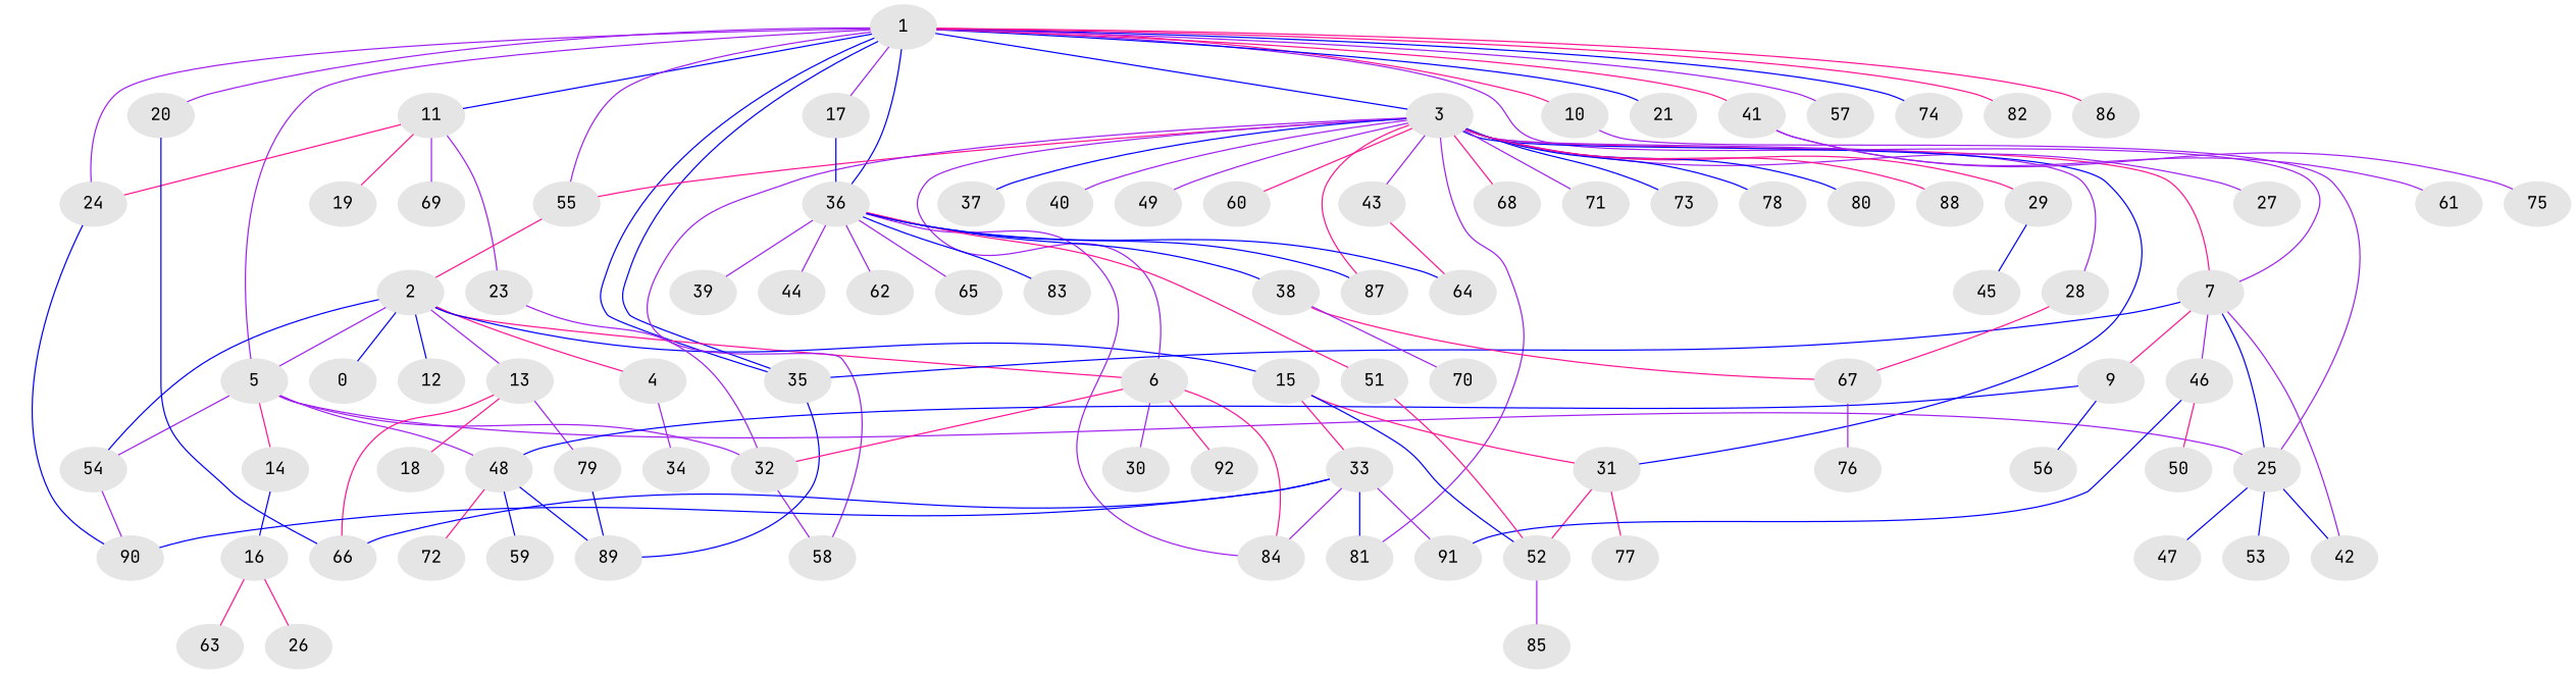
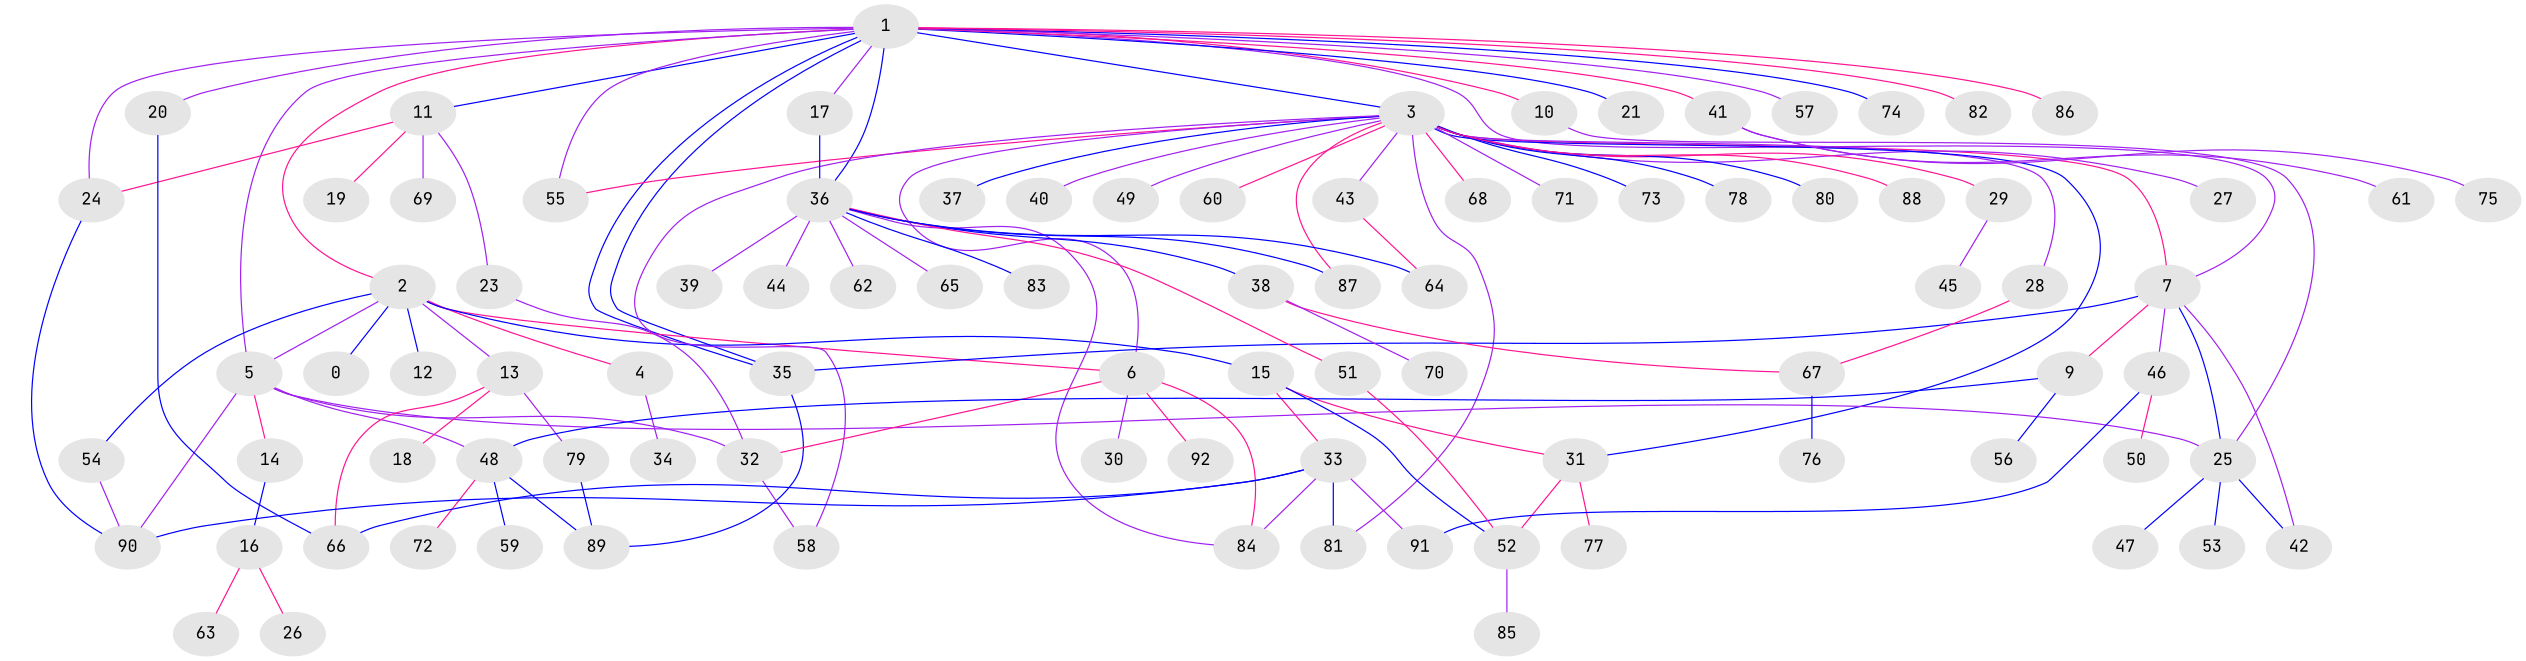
  graph {
    fontname="JetBrains Mono"
    node [color=gray90 fontname="JetBrains Mono" style=filled]
    edge [color=purple fontname="JetBrains Mono"]
    1
    2
    3
    5
    7
    10
    11
    17
    20
    21
    24
    35
    36
    41
    55
    57
    74
    82
    86
    4
    6
    n22 [label=0]
    12
    13
    15
    54
    27
    28
    29
    31
    37
    40
    43
    49
    58
    60
    68
    71
    73
    78
    80
    81
    87
    88
    14
    25
    32
    48
    90
    9
    42
    46
    19
    23
    69
    66
    89
    84
    38
    39
    44
    51
    62
    64
    65
    83
    61
    75
    34
    n70 [label=92]
    30
    18
    79
    33
    52
    67
    45
    77
    16
    47
    53
    59
    72
    56
    91
    50
    26
    63
    85
    76
    70
-   55 -- 2 [color=deeppink]
+   1 -- 2 [color=deeppink]
    1 -- 3 [color=blue]
    1 -- 5
    1 -- 7
    1 -- 10 [color=deeppink]
    1 -- 11 [color=blue]
    1 -- 17
    1 -- 20
    1 -- 21 [color=blue]
    1 -- 24
    1 -- 35 [color=blue]
    1 -- 35 [color=blue]
    1 -- 36 [color=blue]
    1 -- 41 [color=deeppink]
    1 -- 55
    1 -- 57
    1 -- 74 [color=blue]
    1 -- 82 [color=deeppink]
    1 -- 86 [color=deeppink]
    2 -- 5
    2 -- 4 [color=deeppink]
    2 -- 6 [color=deeppink]
    2 -- n22 [color=blue]
    2 -- 12 [color=blue]
    2 -- 13
    2 -- 15 [color=blue]
    2 -- 54 [color=blue]
    3 -- 7 [color=deeppink]
    3 -- 55 [color=deeppink]
    3 -- 6
    3 -- 27
    3 -- 28
    3 -- 29 [color=deeppink]
    3 -- 31 [color=blue]
    3 -- 37 [color=blue]
    3 -- 40
    3 -- 43
    3 -- 49
    3 -- 58
    3 -- 60 [color=deeppink]
    3 -- 68 [color=deeppink]
    3 -- 71
    3 -- 73 [color=blue]
    3 -- 78 [color=blue]
    3 -- 80 [color=blue]
    3 -- 81
    3 -- 87 [color=deeppink]
    3 -- 88 [color=deeppink]
    5 -- 14 [color=deeppink]
    5 -- 25
    5 -- 32
    5 -- 48
-   5 -- 54
+   5 -- 90
    7 -- 35 [color=blue]
    7 -- 25 [color=blue]
    7 -- 9 [color=deeppink]
    7 -- 42
    7 -- 46
    10 -- 25
    11 -- 24 [color=deeppink]
    11 -- 19 [color=deeppink]
    11 -- 23
    11 -- 69
    17 -- 36 [color=blue]
    20 -- 66 [color=blue]
    24 -- 90 [color=blue]
    35 -- 89 [color=blue]
    36 -- 87 [color=blue]
    36 -- 84
    36 -- 38 [color=blue]
    36 -- 39
    36 -- 44
    36 -- 51 [color=deeppink]
    36 -- 62
    36 -- 64 [color=blue]
    36 -- 65
    36 -- 83 [color=blue]
    41 -- 61
    41 -- 75
    4 -- 34
    6 -- 32 [color=deeppink]
    6 -- 84 [color=deeppink]
    6 -- n70 [color=deeppink]
    6 -- 30
    13 -- 66 [color=deeppink]
    13 -- 18 [color=deeppink]
    13 -- 79
    15 -- 31 [color=deeppink]
    15 -- 33 [color=deeppink]
    15 -- 52 [color=blue]
    54 -- 90
    28 -- 67 [color=deeppink]
-   29 -- 45 [color=blue]
+   29 -- 45
    31 -- 52 [color=deeppink]
    31 -- 77 [color=deeppink]
    43 -- 64 [color=deeppink]
    14 -- 16 [color=blue]
    25 -- 42 [color=blue]
    25 -- 47 [color=blue]
    25 -- 53 [color=blue]
    32 -- 58
    48 -- 89 [color=blue]
    48 -- 59 [color=blue]
    48 -- 72 [color=deeppink]
    9 -- 48 [color=blue]
    9 -- 56 [color=blue]
    46 -- 91 [color=blue]
    46 -- 50 [color=deeppink]
    23 -- 32
    38 -- 67 [color=deeppink]
    38 -- 70
    51 -- 52 [color=deeppink]
    79 -- 89 [color=blue]
    33 -- 81 [color=blue]
    33 -- 90 [color=blue]
    33 -- 66 [color=blue]
    33 -- 84
    33 -- 91
    52 -- 85
-   67 -- 76
+   67 -- 76 [color=blue]
    16 -- 26 [color=deeppink]
    16 -- 63 [color=deeppink]
  }
